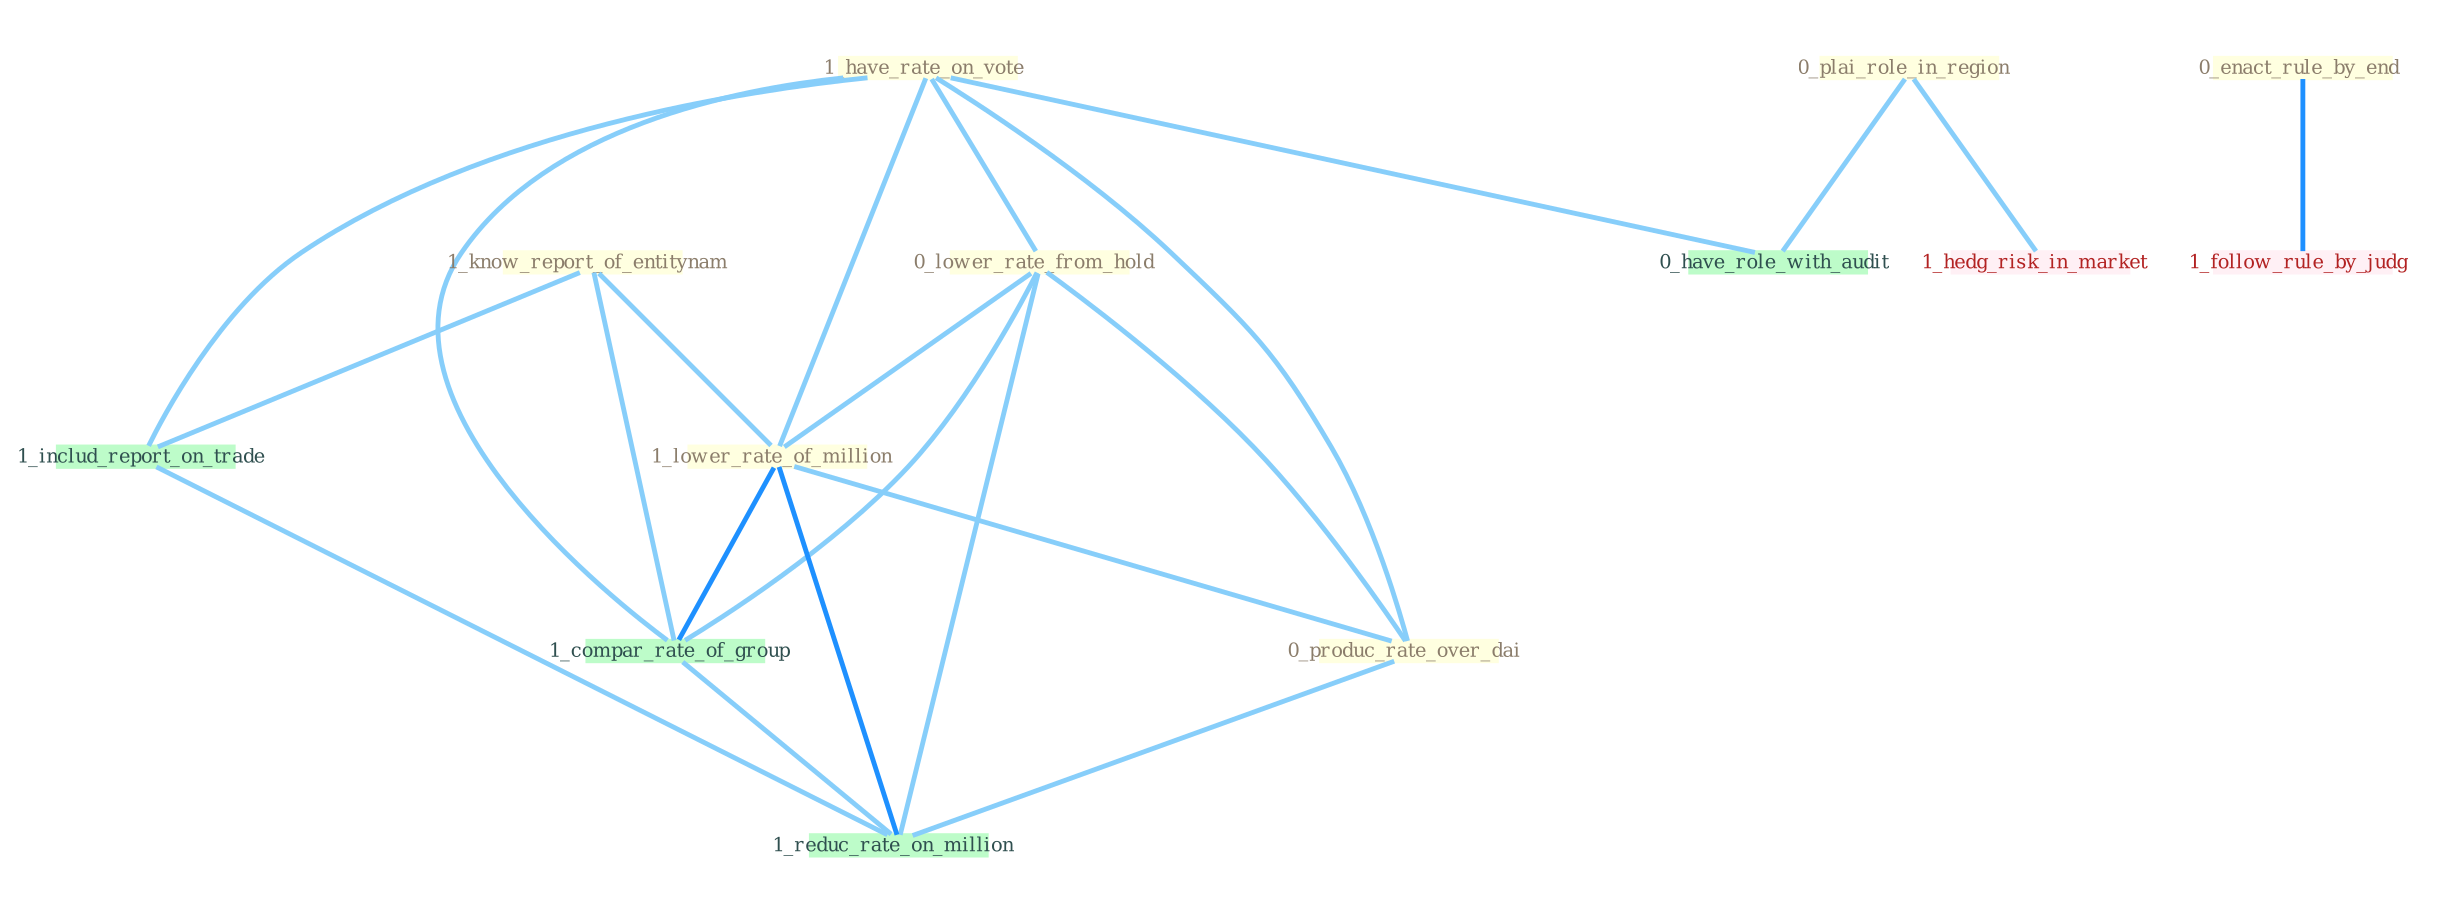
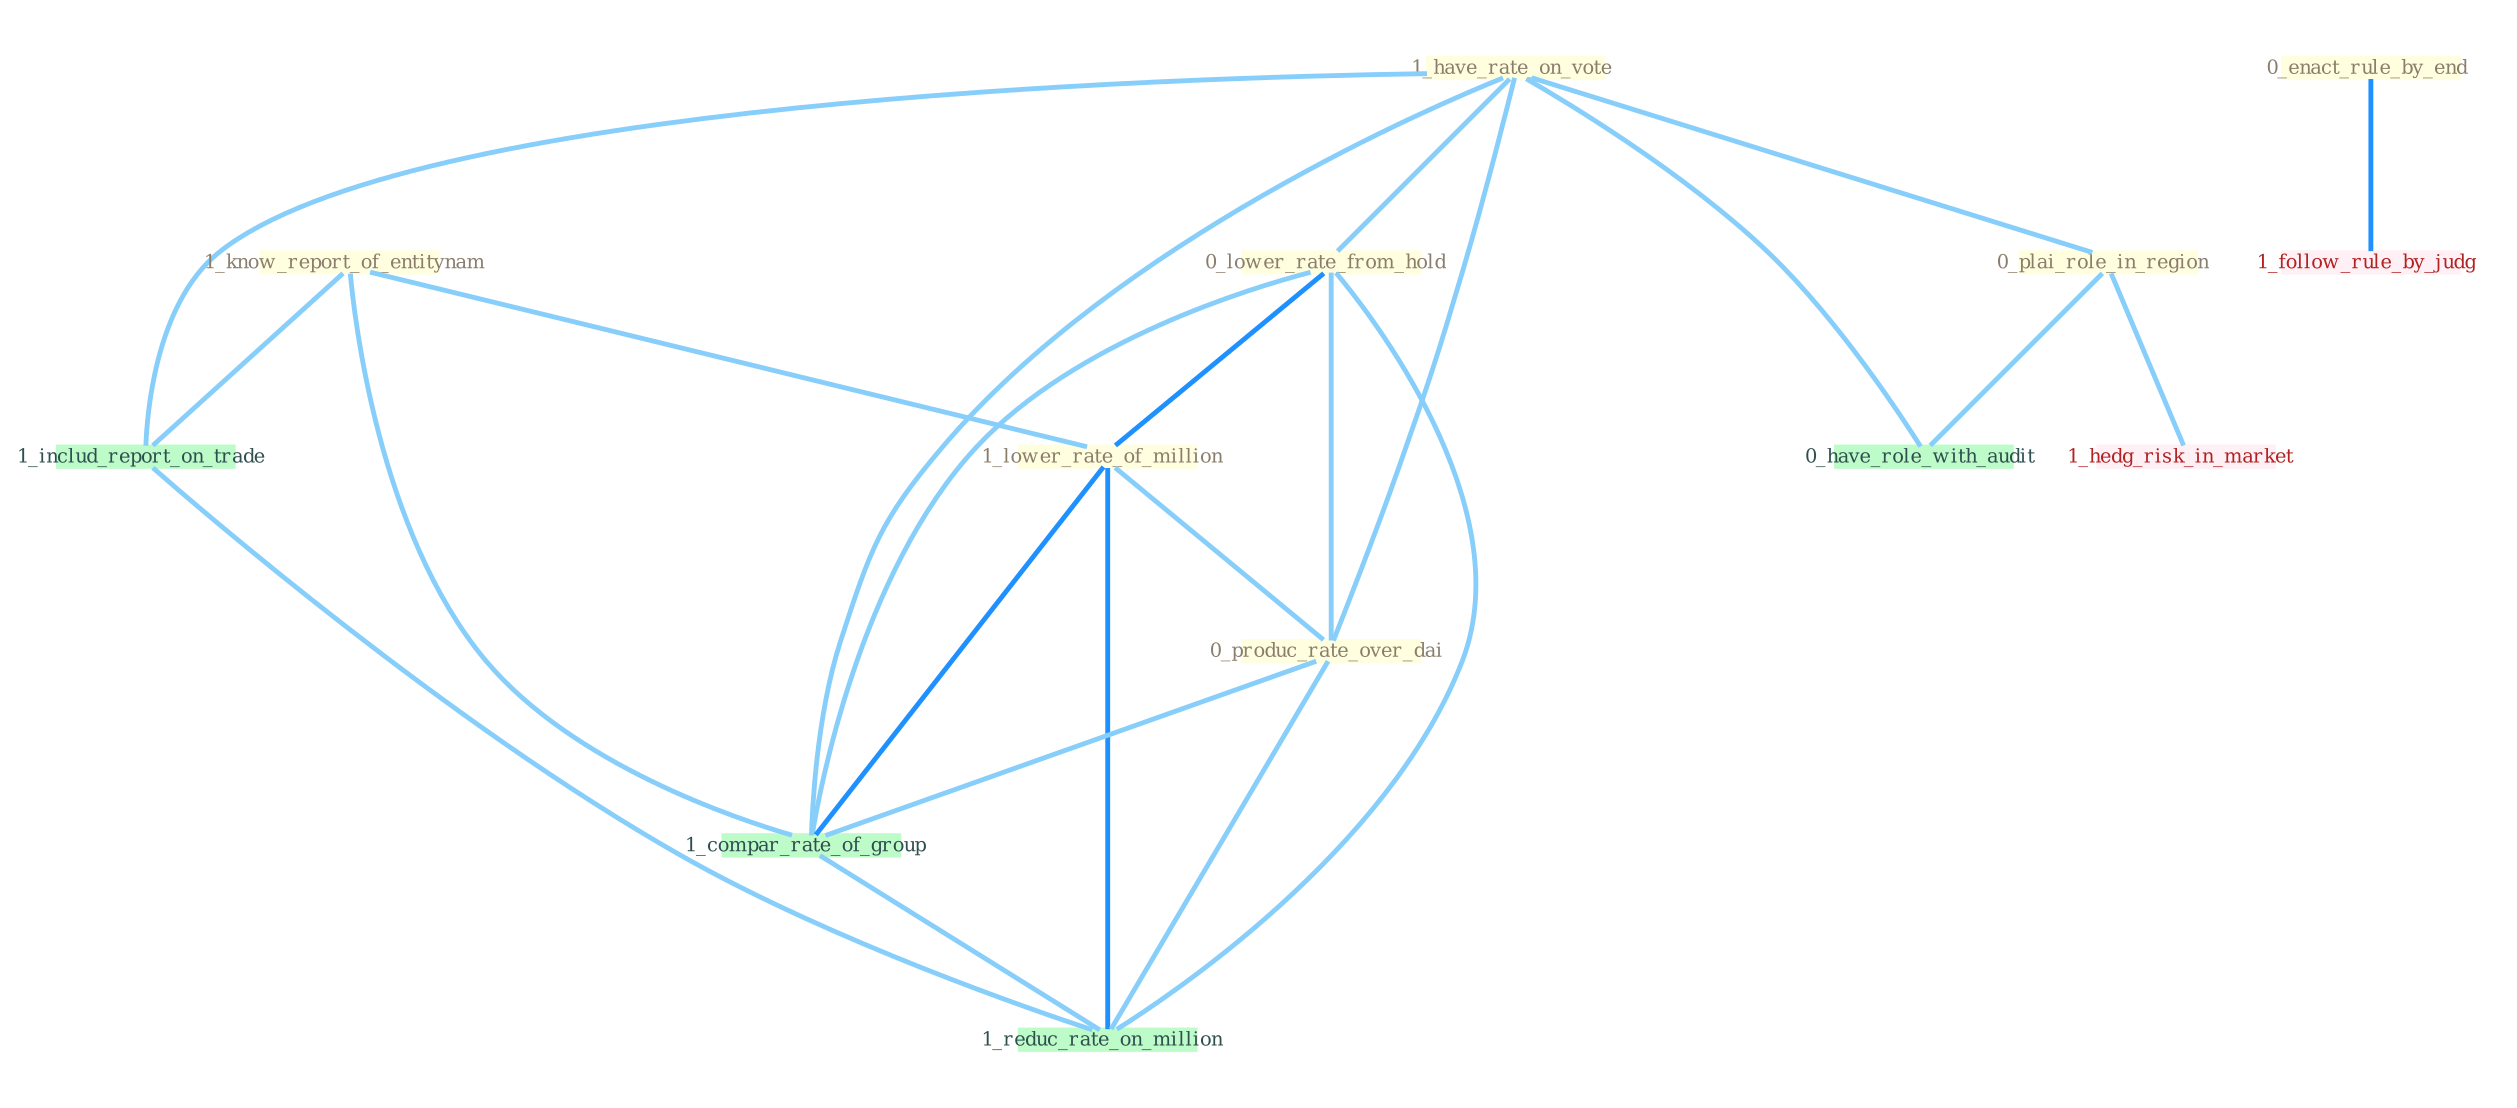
  graph {
    node [color="#ffffe0" fixedsize=true fontcolor="#8b7d6b" fontsize=4 shape=polygon style=filled]
    edge [color="#87cefa" w=1]
    "1_have_rate_on_vote " [height=.06 width=.5]
    "1_know_report_of_entitynam " [height=.06 width=.5]
    "0_lower_rate_from_hold " [height=.06 width=.5]
    "1_lower_rate_of_million " [height=.06 width=.5]
    "0_plai_role_in_region " [height=.06 width=.5]
    "0_produc_rate_over_dai " [height=.06 width=.5]
    "0_enact_rule_by_end " [height=.06 width=.5]
    "1_follow_rule_by_judg " [color="#fff0f5" fontcolor="#b22222" height=.06 width=.5]
    "1_hedg_risk_in_market " [color="#fff0f5" fontcolor="#b22222" height=.06 width=.5]
    "1_includ_report_on_trade " [color="#BDFCC9" fontcolor="#2f4f4f" height=.06 width=.5]
    "1_compar_rate_of_group " [color="#BDFCC9" fontcolor="#2f4f4f" height=.06 width=.5]
    "0_have_role_with_audit " [color="#BDFCC9" fontcolor="#2f4f4f" height=.06 width=.5]
    "1_reduc_rate_on_million " [color="#BDFCC9" fontcolor="#2f4f4f" height=.06 width=.5]
    subgraph sub_1 {
      "1_have_rate_on_vote "
      "1_know_report_of_entitynam "
      "0_lower_rate_from_hold "
      "1_lower_rate_of_million "
      "0_plai_role_in_region "
      "0_produc_rate_over_dai "
      "0_enact_rule_by_end "
    }
    subgraph sub_2 {
      "1_follow_rule_by_judg "
      "1_hedg_risk_in_market "
    }
    "1_have_rate_on_vote " -- "0_lower_rate_from_hold "
-   "1_have_rate_on_vote " -- "1_lower_rate_of_million "
+   "1_have_rate_on_vote " -- "0_plai_role_in_region "
    "1_have_rate_on_vote " -- "0_produc_rate_over_dai "
    "1_have_rate_on_vote " -- "1_includ_report_on_trade "
    "1_have_rate_on_vote " -- "1_compar_rate_of_group "
    "1_have_rate_on_vote " -- "0_have_role_with_audit "
    "1_know_report_of_entitynam " -- "1_lower_rate_of_million "
    "1_know_report_of_entitynam " -- "1_includ_report_on_trade "
    "1_know_report_of_entitynam " -- "1_compar_rate_of_group "
-   "0_lower_rate_from_hold " -- "1_lower_rate_of_million " [w=2]
+   "0_lower_rate_from_hold " -- "1_lower_rate_of_million " [color="#1e90ff" w=2]
    "0_lower_rate_from_hold " -- "0_produc_rate_over_dai "
    "0_lower_rate_from_hold " -- "1_compar_rate_of_group "
    "0_lower_rate_from_hold " -- "1_reduc_rate_on_million "
    "1_lower_rate_of_million " -- "0_produc_rate_over_dai "
    "1_lower_rate_of_million " -- "1_compar_rate_of_group " [color="#1e90ff" w=2]
    "1_lower_rate_of_million " -- "1_reduc_rate_on_million " [color="#1e90ff" w=2]
    "0_plai_role_in_region " -- "1_hedg_risk_in_market "
    "0_plai_role_in_region " -- "0_have_role_with_audit "
+   "0_produc_rate_over_dai " -- "1_compar_rate_of_group "
    "0_produc_rate_over_dai " -- "1_reduc_rate_on_million "
    "0_enact_rule_by_end " -- "1_follow_rule_by_judg " [color="#1e90ff" w=2]
    "1_includ_report_on_trade " -- "1_reduc_rate_on_million "
    "1_compar_rate_of_group " -- "1_reduc_rate_on_million "
  }
